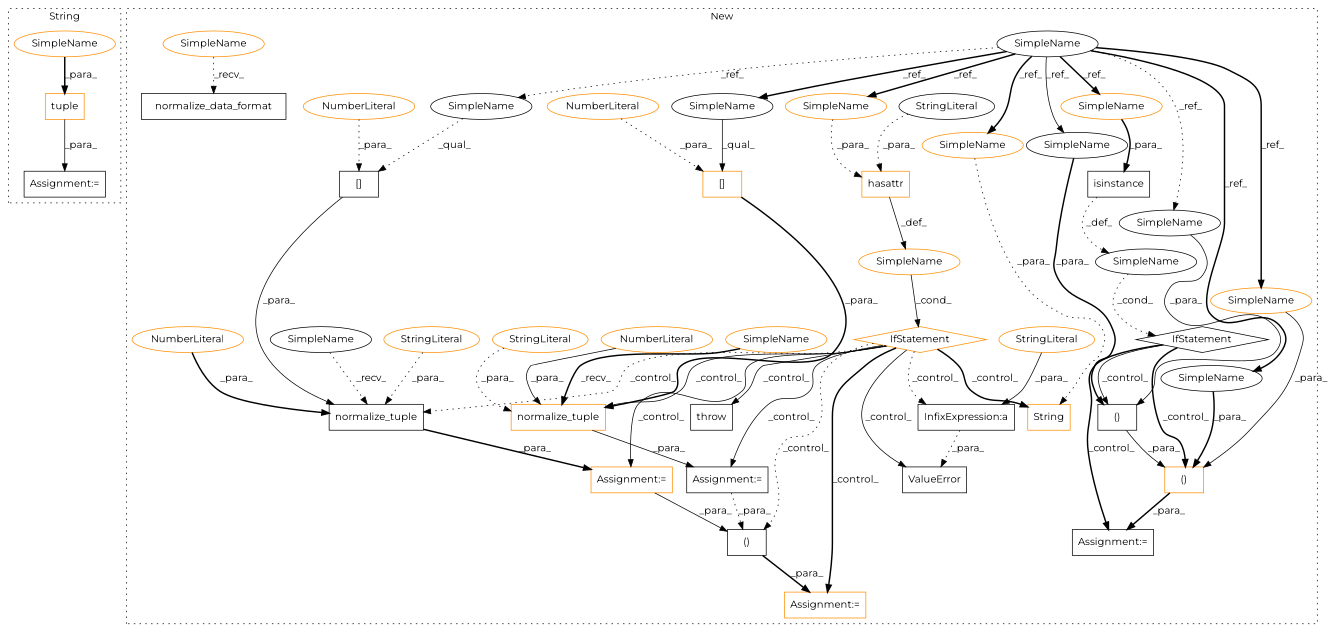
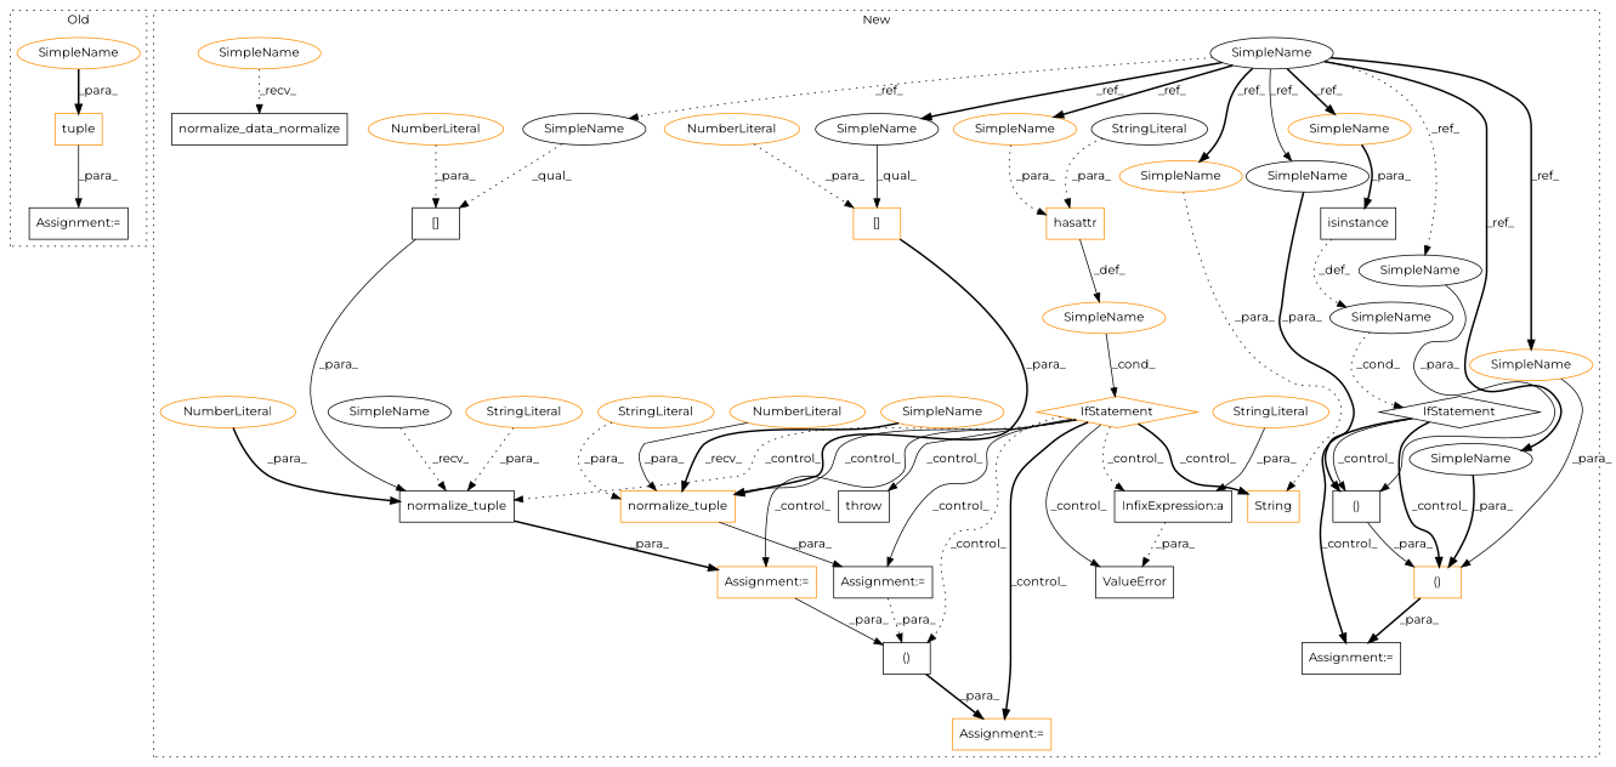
  digraph {
    fontname=Montserrat
    node [a=42 color=darkorange fontname=Montserrat l=7 shape=ellipse]
    edge [fontname=Montserrat style=bold]
    n1 [a=32 l="6,1" label=tuple s="38456,38469" shape=box]
    n2 [a=7 color=black l=1 label="Assignment:=" s=38455 shape=box]
    n3 [label=SimpleName s=38462]
    n4 [a=32 color=black l="11,1" label=ValueError s="25759,26046" shape=box]
    n5 [a=25 l="4,2" label=IfStatement s="25283,25313" shape=diamond]
    n6 [a=27 color=black l=3 label="InfixExpression:a" s=26028 shape=box]
    n7 [label=SimpleName l=""]
    n8 [a=45 l=258 label=StringLiteral s=25770]
    n9 [a=53 color=black l=6 label=throw s=25753 shape=box]
    n10 [a=106 color=black l=62 label="()" s=25668 shape=box]
    n11 [a=32 color=black l="16,1" label=normalize_tuple s="25420,25471" shape=box]
    n12 [a=2 color=black l="8,1" label="[]" s="25436,25445" shape=box]
    n13 [color=black label=SimpleName s=24841]
    n14 [a=32 l="8,1" label=hasattr s="25287,25312" shape=box]
    n15 [a=106 color=black l=27 label="()" s=25194 shape=box]
    n16 [a=2 l="8,1" label="[]" s="25520,25529" shape=box]
    n17 [a=106 l=125 label="()" s=25145 shape=box]
    n18 [a=34 l=1 label=NumberLiteral s=25444]
    n19 [a=34 l=1 label=NumberLiteral s=25528]
    n20 [a=34 l=1 label=NumberLiteral s=25447]
    n21 [a=32 l="16,1" label=normalize_tuple s="25504,25555" shape=box]
    n22 [a=34 l=1 label=NumberLiteral s=25531]
    n23 [color=black label=SimpleName l=""]
    n24 [a=32 l="7,1" label=String s="26031,26045" shape=box]
    n25 [a=32 color=black l="11,1" label=isinstance s="25086,25108" shape=box]
    n26 [a=45 color=black l=9 label=StringLiteral s=25303]
    n27 [a=45 l=22 label=StringLiteral s=25533]
    n28 [a=45 l=22 label=StringLiteral s=25449]
    n29 [a=25 color=black l="4,2" label=IfStatement s="25082,25109" shape=diamond]
    n30 [a=7 color=black l=14 label="Assignment:=" s=25131 shape=box]
    n31 [a=7 l=8 label="Assignment:=" s=25660 shape=box]
    n32 [a=7 color=black l=1 label="Assignment:=" s=25492 shape=box]
    n33 [a=7 l=1 label="Assignment:=" s=25408 shape=box]
-   n34 [a=32 color=black l="22,1" label=normalize_data_format s="25042,25075" shape=box]
+   n34 [a=32 color=black l="22,1" label=normalize_data_normalize s="25042,25075" shape=box]
    n35 [label=SimpleName s=26038]
    n36 [color=black label=SimpleName s=25214]
    n37 [label=SimpleName s=25146]
    n38 [color=black label=SimpleName s=25436]
    n39 [label=SimpleName s=25295]
    n40 [color=black label=SimpleName s=25194]
    n41 [label=SimpleName s=25097]
    n42 [color=black label=SimpleName s=25166]
    n43 [color=black label=SimpleName s=25520]
    n44 [color=black l=10 label=SimpleName s=25409]
    n45 [l=10 label=SimpleName s=25493]
    n46 [l=10 label=SimpleName s=25031]
    subgraph cluster_1 {
-     label=String
+     label=Old
      style=dotted
      n1
      n2
      n3
    }
    subgraph cluster_2 {
      label=New
      style=dotted
      n4
      n5
      n6
      n7
      n8
      n9
      n10
      n11
      n12
      n13
      n14
      n15
      n16
      n17
      n18
      n19
      n20
      n21
      n22
      n23
      n24
      n25
      n26
      n27
      n28
      n29
      n30
      n31
      n32
      n33
      n34
      n35
      n36
      n37
      n38
      n39
      n40
      n41
      n42
      n43
      n44
      n45
      n46
    }
    n1 -> n2 [label=_para_ style=solid]
    n3 -> n1 [label=_para_]
    n5 -> n4 [label=_control_ style=solid]
    n5 -> n6 [label=_control_ style=dotted]
    n5 -> n9 [label=_control_ style=solid]
    n5 -> n10 [label=_control_ style=dotted]
    n5 -> n11 [label=_control_ style=dotted]
    n5 -> n21 [label=_control_ style=solid]
    n5 -> n24 [label=_control_]
    n5 -> n31 [label=_control_]
    n5 -> n32 [label=_control_ style=solid]
    n5 -> n33 [label=_control_ style=solid]
    n6 -> n4 [label=_para_ style=dotted]
    n7 -> n5 [label=_cond_ style=solid]
    n8 -> n6 [label=_para_ style=solid]
    n10 -> n31 [label=_para_]
    n11 -> n33 [label=_para_]
    n12 -> n11 [label=_para_ style=solid]
    n13 -> n35 [label=_ref_]
    n13 -> n36 [label=_ref_ style=dotted]
    n13 -> n37 [label=_ref_]
    n13 -> n38 [label=_ref_ style=dotted]
    n13 -> n39 [label=_ref_]
    n13 -> n40 [label=_ref_ style=solid]
    n13 -> n41 [label=_ref_]
    n13 -> n42 [label=_ref_]
    n13 -> n43 [label=_ref_]
    n14 -> n7 [label=_def_ style=solid]
    n15 -> n17 [label=_para_ style=solid]
    n16 -> n21 [label=_para_]
    n17 -> n30 [label=_para_]
    n18 -> n12 [label=_para_ style=dotted]
    n19 -> n16 [label=_para_ style=dotted]
    n20 -> n11 [label=_para_]
    n21 -> n32 [label=_para_ style=solid]
    n22 -> n21 [label=_para_ style=solid]
    n23 -> n29 [label=_cond_ style=dotted]
    n25 -> n23 [label=_def_ style=dotted]
    n26 -> n14 [label=_para_ style=dotted]
    n27 -> n21 [label=_para_ style=dotted]
    n28 -> n11 [label=_para_ style=dotted]
    n29 -> n15 [label=_control_ style=solid]
    n29 -> n17 [label=_control_]
    n29 -> n30 [label=_control_]
    n32 -> n10 [label=_para_ style=dotted]
    n33 -> n10 [label=_para_ style=solid]
    n35 -> n24 [label=_para_ style=dotted]
    n36 -> n15 [label=_para_ style=solid]
    n37 -> n17 [label=_para_ style=solid]
    n38 -> n12 [label=_qual_ style=dotted]
    n39 -> n14 [label=_para_ style=dotted]
    n40 -> n15 [label=_para_]
    n41 -> n25 [label=_para_]
    n42 -> n17 [label=_para_]
    n43 -> n16 [label=_qual_ style=solid]
    n44 -> n11 [label=_recv_ style=dotted]
    n45 -> n21 [label=_recv_]
    n46 -> n34 [label=_recv_ style=dotted]
  }
